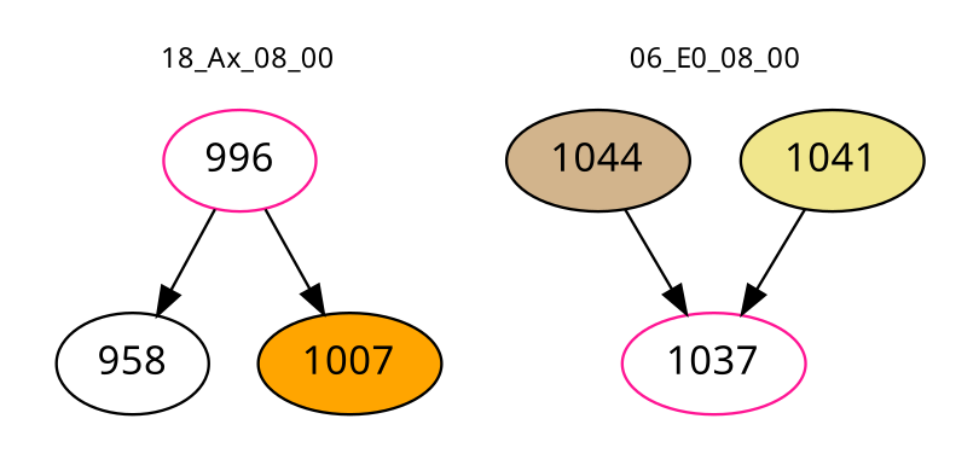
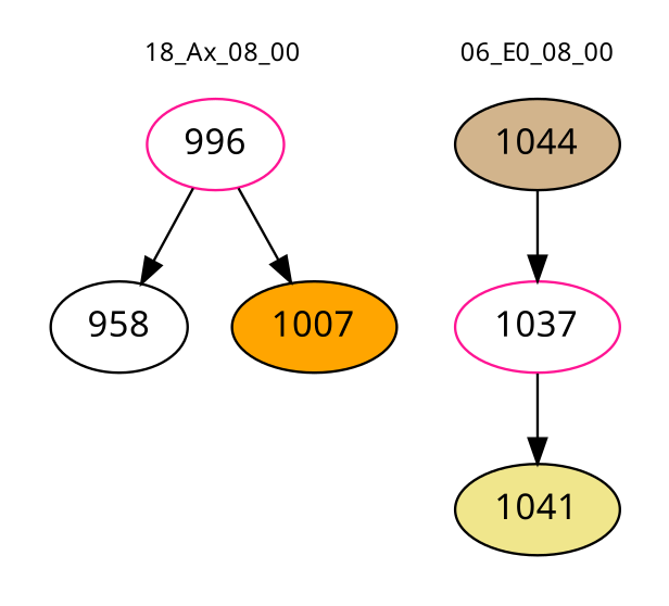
  digraph {
    fontname="Noto Sans"
    node [color=black fillcolor=white fontname="Noto Sans" style=filled]
    edge [color=black fontname="Noto Sans"]
    n1 [color=deeppink label=996]
    n2 [label=958]
    n3 [fillcolor=orange label=1007]
    n4 [color=deeppink label=1037]
    n5 [fillcolor=khaki label=1041]
    n6 [fillcolor=tan label=1044]
    subgraph cluster_1 {
      color=white
      fontsize=10
      label="18_Ax_08_00"
      n1
      n2
      n3
    }
    subgraph cluster_2 {
      color=white
      fontsize=10
      label="06_E0_08_00"
      n4
      n5
      n6
    }
    n1 -> n2
    n1 -> n3
-   n5 -> n4
+   n4 -> n5
    n6 -> n4
  }
